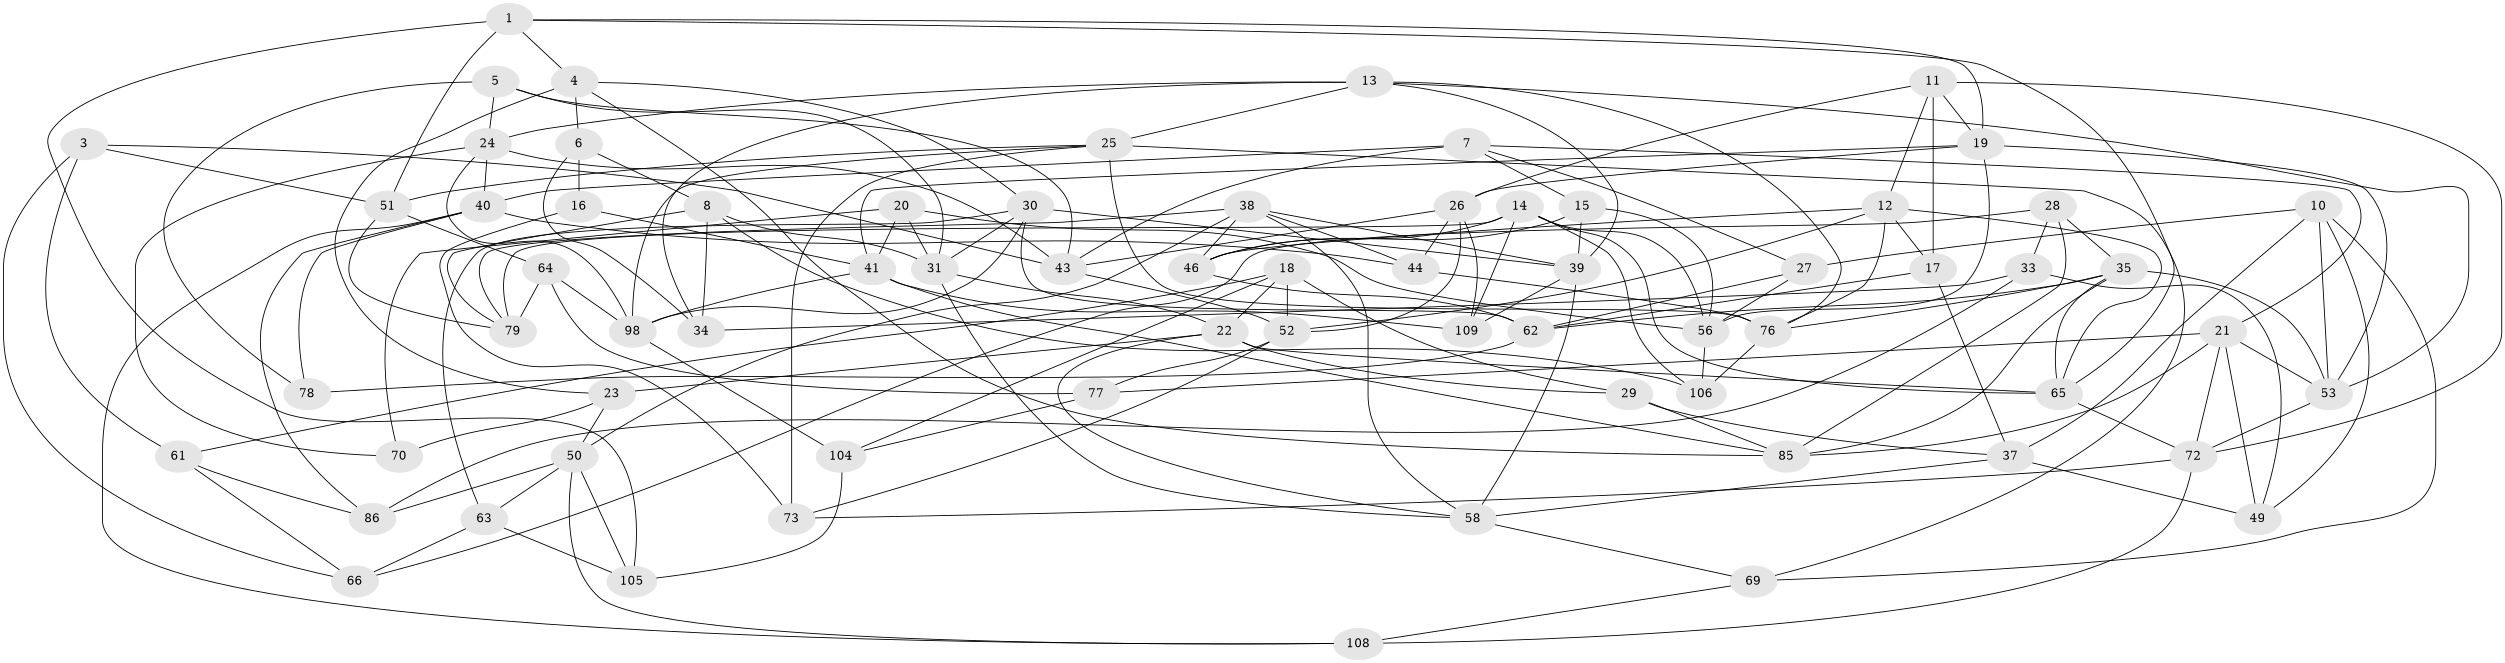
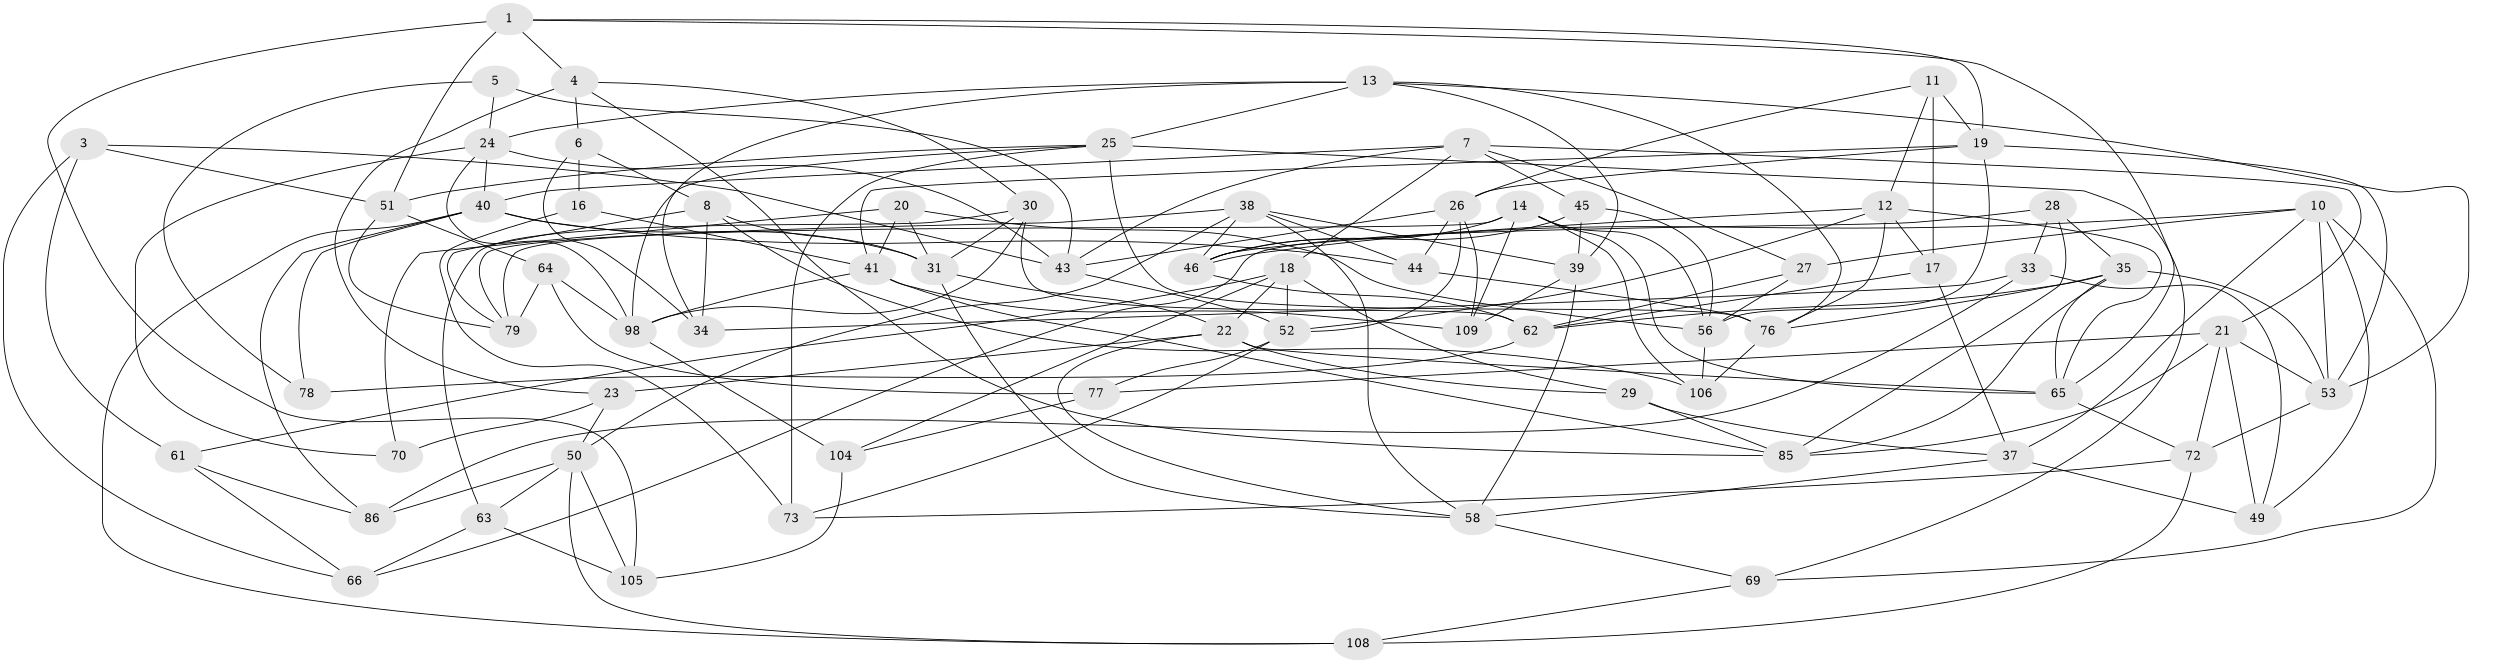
  graph {
    node [color=gray90 style=filled]
    1 [super="+2"]
    4 [super="+34"]
    19 [super="+111"]
    51 [super="+80"]
    65 [super="+71"]
    105
    6 [super="+97"]
    23 [super="+83"]
    30 [super="+100"]
    85 [super="+92"]
    53 [super="+93"]
    26 [super="+36"]
    56 [super="+89"]
    41 [super="+103"]
    79 [super="+95"]
    64
    72 [super="+90"]
    43 [super="+110"]
    52 [super="+91"]
    3
    61
    66
    86
    8 [super="+48"]
    16
    n26 [label=34]
    70
    50 [super="+88"]
    31 [super="+87"]
    39 [super="+60"]
    62 [super="+99"]
    98 [super="+114"]
    63
    24 [super="+113"]
    40 [super="+107"]
    5
    78
    22 [super="+42"]
    58 [super="+101"]
    106
    73
    7 [super="+9"]
-   15
+   15 [label=45]
    18 [super="+112"]
    21 [super="+94"]
    27
    46 [super="+59"]
    29
    104
    49 [super="+54"]
    77
    44
    108
    10 [super="+74"]
    37 [super="+68"]
    69
    11 [super="+47"]
    12 [super="+57"]
    17
    76 [super="+102"]
    109
    13 [super="+45"]
    25 [super="+32"]
    14 [super="+96"]
    20
    28 [super="+82"]
    33
    35 [super="+75"]
    38 [super="+55"]
    1 -- 4
    1 -- 19
    1 -- 51 [weight=2]
    1 -- 65
    1 -- 105
    4 -- 6
    4 -- 23 [weight=2]
    4 -- 30
    4 -- 85
    19 -- 53
    19 -- 26
    19 -- 56
    19 -- 41
    51 -- 79
    51 -- 64
    65 -- 72
    6 -- 8 [weight=2]
    6 -- 16
    6 -- n26
    23 -- 70
    23 -- 50
    30 -- 31
-   30 -- 39
    30 -- 62
    30 -- 98
    30 -- 63
    53 -- 72
    26 -- 43
    26 -- 52
    26 -- 44
    26 -- 109
    56 -- 106
    41 -- 85
    41 -- 98
    41 -- 109
    64 -- 79
    64 -- 98
    64 -- 77
    72 -- 73
    72 -- 108
    43 -- 52
    52 -- 73
    52 -- 77
    3 -- 51
    3 -- 43
    3 -- 61
    3 -- 66
    61 -- 66
    61 -- 86
    8 -- 79
    8 -- n26
    8 -- 31
    8 -- 106
    16 -- 41 [weight=2]
    16 -- 73
    50 -- 105
    50 -- 86
    50 -- 63
    50 -- 108
    31 -- 22
    31 -- 58
    39 -- 58
    39 -- 109
    62 -- 78
    98 -- 104
    63 -- 105
    63 -- 66
    24 -- 43
    24 -- 70
    24 -- 98
    24 -- 40
    40 -- 86
    40 -- 78
    40 -- 44
    40 -- 108
    5 -- 43
-   5 -- 31
+   40 -- 31
    5 -- 24
    5 -- 78
    22 -- 65
    22 -- 23 [weight=2]
    22 -- 58
    22 -- 29
    58 -- 69
    7 -- 43
    7 -- 40
    7 -- 15
+   7 -- 18
    7 -- 21
    7 -- 27
    15 -- 56
    15 -- 39
    15 -- 46
    18 -- 52
    18 -- 61
    18 -- 22
    18 -- 29
    18 -- 104
    21 -- 85
    21 -- 53
    21 -- 72
    21 -- 49
    21 -- 77
    27 -- 56
    27 -- 62
    46 -- 62
    29 -- 85
    29 -- 37
    104 -- 105
    77 -- 104
    44 -- 76
    10 -- 53
    10 -- 27
+   10 -- 46
    10 -- 49
    10 -- 37
    10 -- 69
    37 -- 58
    37 -- 49
    69 -- 108
    11 -- 19
    11 -- 26
-   11 -- 72
    11 -- 12
    11 -- 17
    12 -- 65
    12 -- 52
    12 -- 46
    12 -- 17
    12 -- 76
    17 -- 62
    17 -- 37
    76 -- 106
    13 -- 53
    13 -- n26
    13 -- 39
    13 -- 24
    13 -- 76
    13 -- 25
    25 -- 51
    25 -- 98
    25 -- 73
    25 -- 69
    25 -- 76
    14 -- 65
    14 -- 56
    14 -- 79
    14 -- 106
    14 -- 46
    14 -- 109
    20 -- 56
    20 -- 41
    20 -- 70
    20 -- 31
    28 -- 85
    28 -- 66
    28 -- 33
    28 -- 35
    33 -- 86
    33 -- n26
    33 -- 49
    35 -- 65
    35 -- 85
    35 -- 53
    35 -- 62
    35 -- 76
    38 -- 79
    38 -- 50
    38 -- 39
    38 -- 58
    38 -- 46
    38 -- 44
  }
